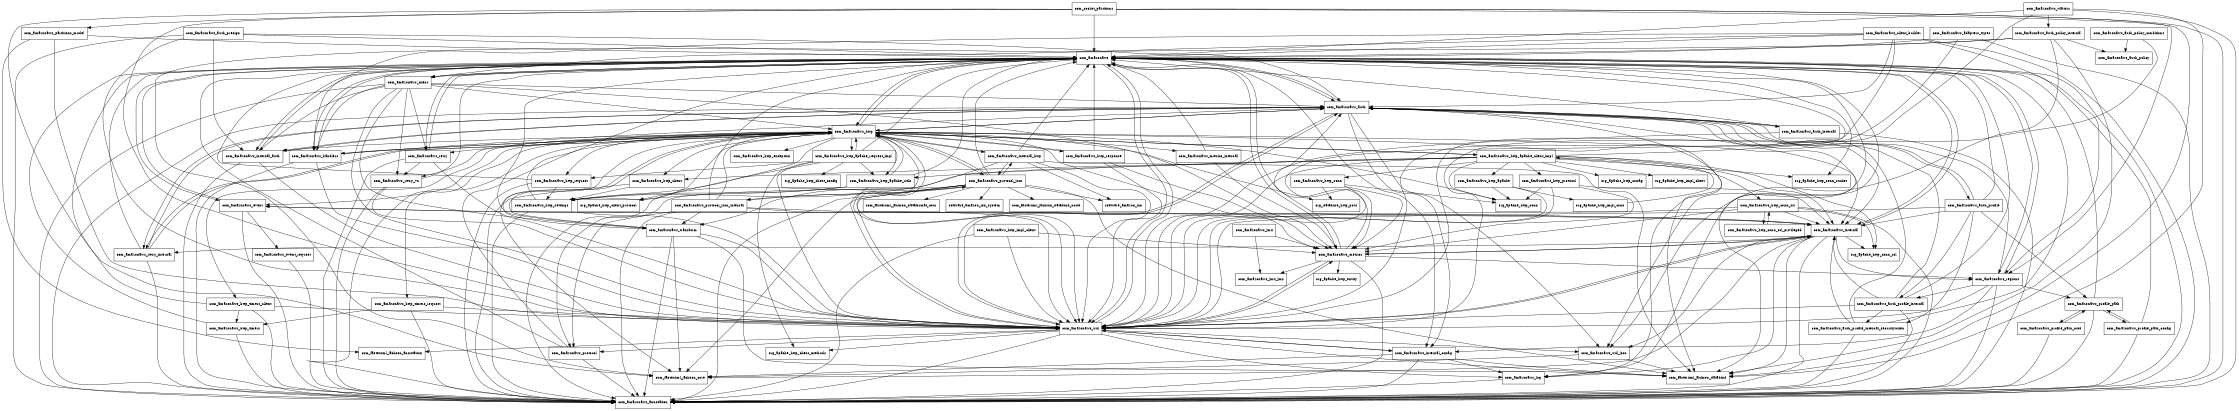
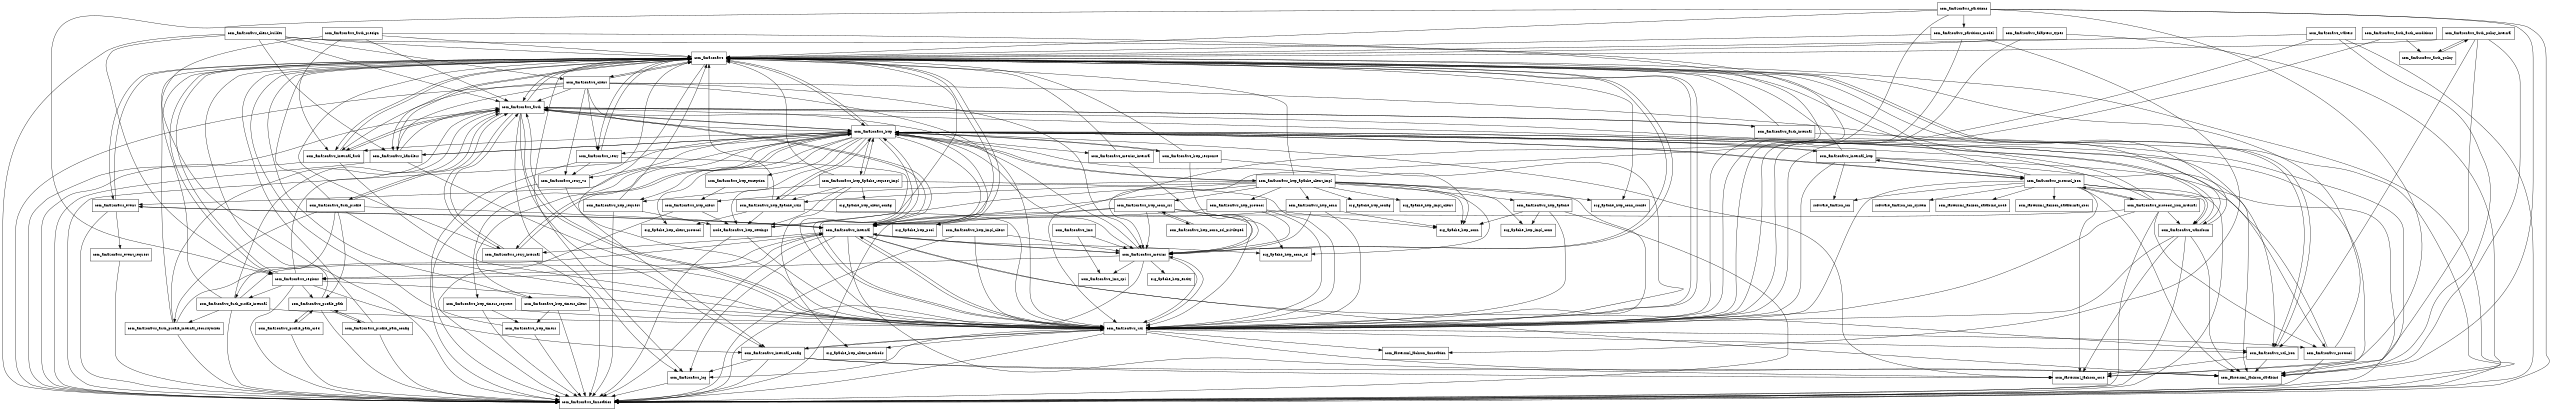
  digraph {
    node [fontsize=10.0 shape=box]
    com_amazonaws
    com_amazonaws_annotation
    com_amazonaws_auth
    com_amazonaws_client
    com_amazonaws_event
    com_amazonaws_handlers
    com_amazonaws_http
    com_amazonaws_internal
    com_amazonaws_internal_auth
    com_amazonaws_internal_config
    com_amazonaws_log
    com_amazonaws_metrics
    com_amazonaws_regions
    com_amazonaws_retry
    com_amazonaws_util
    com_amazonaws_util_json
    org_apache_http_conn_socket
    com_amazonaws_auth_internal
    com_amazonaws_auth_profile
    com_amazonaws_retry_internal
    com_fasterxml_jackson_databind
    com_amazonaws_retry_v2
    com_amazonaws_transform
    com_amazonaws_event_request
    com_fasterxml_jackson_core
    com_amazonaws_http_apache_client_impl
    com_amazonaws_http_apache_request_impl
    com_amazonaws_http_apache_utils
    com_amazonaws_http_client
    com_amazonaws_http_exception
    com_amazonaws_http_request
    com_amazonaws_http_response
-   com_amazonaws_http_settings
+   com_amazonaws_http_settings [label=node_amazonaws_http_settings]
    com_amazonaws_http_timers_client
    com_amazonaws_http_timers_request
    com_amazonaws_internal_http
    com_amazonaws_metrics_internal
    com_amazonaws_protocol_json
    org_apache_http_client_protocol
    org_apache_http_conn
-   org_apache_http_pool [label=org_databind_http_pool]
+   org_apache_http_pool
    org_apache_http_conn_ssl
-   com_amazonaws_jmx_spi [label=com_amazonaws_jmx_jmx]
+   com_amazonaws_jmx_spi
    org_apache_http_entity
    com_amazonaws_auth_profile_internal
    com_amazonaws_profile_path
    org_apache_http_client_methods
    com_fasterxml_jackson_annotation
    com_amazonaws_protocol
    com_amazonaws_auth_profile_internal_securitytoken
    com_amazonaws_http_apache
    org_apache_http_impl_conn
    com_amazonaws_http_conn
    com_amazonaws_http_conn_ssl
    com_amazonaws_http_protocol
    org_apache_http_config
    org_apache_http_impl_client
    org_apache_http_client_config
    com_amazonaws_http_timers
    software_amazon_ion
    com_amazonaws_protocol_json_internal
    com_fasterxml_jackson_databind_node
    com_fasterxml_jackson_dataformat_cbor
    software_amazon_ion_system
    com_amazonaws_profile_path_config
    com_amazonaws_profile_path_cred
-   com_amazonaws_partitions [label=com_socket_partitions]
+   com_amazonaws_partitions
    com_amazonaws_partitions_model
    com_amazonaws_adapters_types
    com_amazonaws_auth_policy
    com_amazonaws_auth_policy_internal
-   com_amazonaws_auth_policy_conditions
+   com_amazonaws_auth_policy_conditions [label=com_amazonaws_auth_auth_conditions]
    com_amazonaws_auth_presign
    com_amazonaws_client_builder
    com_amazonaws_http_conn_ssl_privileged
    com_amazonaws_http_impl_client
    com_amazonaws_jmx
    com_amazonaws_waiters
    com_amazonaws -> com_amazonaws_annotation
    com_amazonaws -> com_amazonaws_auth
    com_amazonaws -> com_amazonaws_client
    com_amazonaws -> com_amazonaws_event
    com_amazonaws -> com_amazonaws_handlers
    com_amazonaws -> com_amazonaws_http
    com_amazonaws -> com_amazonaws_internal
    com_amazonaws -> com_amazonaws_internal_auth
    com_amazonaws -> com_amazonaws_internal_config
    com_amazonaws -> com_amazonaws_log
    com_amazonaws -> com_amazonaws_metrics
    com_amazonaws -> com_amazonaws_regions
    com_amazonaws -> com_amazonaws_retry
    com_amazonaws -> com_amazonaws_util
    com_amazonaws -> com_amazonaws_util_json
    com_amazonaws -> org_apache_http_conn_socket
    com_amazonaws_auth -> com_amazonaws
    com_amazonaws_auth -> com_amazonaws_annotation
    com_amazonaws_auth -> com_amazonaws_http
    com_amazonaws_auth -> com_amazonaws_internal
    com_amazonaws_auth -> com_amazonaws_internal_auth
    com_amazonaws_auth -> com_amazonaws_internal_config
    com_amazonaws_auth -> com_amazonaws_log
    com_amazonaws_auth -> com_amazonaws_util
    com_amazonaws_auth -> com_amazonaws_util_json
    com_amazonaws_auth -> com_amazonaws_auth_internal
    com_amazonaws_auth -> com_amazonaws_auth_profile
    com_amazonaws_auth -> com_amazonaws_retry_internal
    com_amazonaws_auth -> com_fasterxml_jackson_databind
    com_amazonaws_client -> com_amazonaws
    com_amazonaws_client -> com_amazonaws_annotation
    com_amazonaws_client -> com_amazonaws_auth
    com_amazonaws_client -> com_amazonaws_handlers
    com_amazonaws_client -> com_amazonaws_http
    com_amazonaws_client -> com_amazonaws_internal_auth
    com_amazonaws_client -> com_amazonaws_metrics
    com_amazonaws_client -> com_amazonaws_retry
    com_amazonaws_client -> com_amazonaws_util
    com_amazonaws_client -> com_amazonaws_retry_v2
    com_amazonaws_client -> com_amazonaws_transform
    com_amazonaws_event -> com_amazonaws
    com_amazonaws_event -> com_amazonaws_annotation
    com_amazonaws_event -> com_amazonaws_internal
    com_amazonaws_event -> com_amazonaws_event_request
    com_amazonaws_handlers -> com_amazonaws
    com_amazonaws_handlers -> com_amazonaws_annotation
    com_amazonaws_handlers -> com_amazonaws_auth
    com_amazonaws_handlers -> com_amazonaws_http
    com_amazonaws_handlers -> com_amazonaws_util
    com_amazonaws_http -> com_amazonaws
    com_amazonaws_http -> com_amazonaws_annotation
    com_amazonaws_http -> com_amazonaws_auth
    com_amazonaws_http -> com_amazonaws_event
    com_amazonaws_http -> com_amazonaws_handlers
    com_amazonaws_http -> com_amazonaws_internal
    com_amazonaws_http -> com_amazonaws_internal_auth
    com_amazonaws_http -> com_amazonaws_metrics
    com_amazonaws_http -> com_amazonaws_retry
    com_amazonaws_http -> com_amazonaws_util
    com_amazonaws_http -> com_amazonaws_retry_internal
    com_amazonaws_http -> com_fasterxml_jackson_databind
    com_amazonaws_http -> com_amazonaws_retry_v2
    com_amazonaws_http -> com_amazonaws_transform
    com_amazonaws_http -> com_fasterxml_jackson_core
    com_amazonaws_http -> com_amazonaws_http_apache_client_impl
    com_amazonaws_http -> com_amazonaws_http_apache_request_impl
    com_amazonaws_http -> com_amazonaws_http_apache_utils
-   com_amazonaws_http -> com_amazonaws_http_client
+   com_amazonaws_http_exception -> com_amazonaws_http_client
    com_amazonaws_http -> com_amazonaws_http_exception
    com_amazonaws_http -> com_amazonaws_http_request
    com_amazonaws_http -> com_amazonaws_http_response
    com_amazonaws_http -> com_amazonaws_http_settings
    com_amazonaws_http -> com_amazonaws_http_timers_client
    com_amazonaws_http -> com_amazonaws_http_timers_request
    com_amazonaws_http -> com_amazonaws_internal_http
    com_amazonaws_http -> com_amazonaws_metrics_internal
    com_amazonaws_http -> com_amazonaws_protocol_json
    com_amazonaws_http -> org_apache_http_client_protocol
    com_amazonaws_http -> org_apache_http_conn
    com_amazonaws_http -> org_apache_http_pool
    com_amazonaws_internal -> com_amazonaws
    com_amazonaws_internal -> com_amazonaws_annotation
+   com_amazonaws_internal -> com_amazonaws_auth
    com_amazonaws_internal -> com_amazonaws_event
    com_amazonaws_internal -> com_amazonaws_log
    com_amazonaws_internal -> com_amazonaws_metrics
    com_amazonaws_internal -> com_amazonaws_regions
    com_amazonaws_internal -> com_amazonaws_util
    com_amazonaws_internal -> com_amazonaws_util_json
    com_amazonaws_internal -> com_amazonaws_retry_internal
    com_amazonaws_internal -> com_fasterxml_jackson_databind
    com_amazonaws_internal -> com_fasterxml_jackson_core
    com_amazonaws_internal -> org_apache_http_conn_ssl
    com_amazonaws_internal_auth -> com_amazonaws
    com_amazonaws_internal_auth -> com_amazonaws_annotation
    com_amazonaws_internal_auth -> com_amazonaws_auth
    com_amazonaws_internal_auth -> com_amazonaws_util
    com_amazonaws_internal_config -> com_amazonaws_annotation
    com_amazonaws_internal_config -> com_amazonaws_log
    com_amazonaws_internal_config -> com_amazonaws_util
    com_amazonaws_internal_config -> com_fasterxml_jackson_databind
    com_amazonaws_internal_config -> com_fasterxml_jackson_core
    com_amazonaws_log -> com_amazonaws_annotation
    com_amazonaws_metrics -> com_amazonaws
    com_amazonaws_metrics -> com_amazonaws_annotation
    com_amazonaws_metrics -> com_amazonaws_auth
    com_amazonaws_metrics -> com_amazonaws_internal
    com_amazonaws_metrics -> com_amazonaws_regions
    com_amazonaws_metrics -> com_amazonaws_util
    com_amazonaws_metrics -> com_amazonaws_jmx_spi
    com_amazonaws_metrics -> org_apache_http_entity
    com_amazonaws_regions -> com_amazonaws
    com_amazonaws_regions -> com_amazonaws_annotation
    com_amazonaws_regions -> com_amazonaws_auth
    com_amazonaws_regions -> com_amazonaws_internal_config
    com_amazonaws_regions -> com_amazonaws_util
    com_amazonaws_regions -> com_amazonaws_auth_profile_internal
    com_amazonaws_regions -> com_amazonaws_profile_path
    com_amazonaws_retry -> com_amazonaws
    com_amazonaws_retry -> com_amazonaws_annotation
    com_amazonaws_retry -> com_amazonaws_util
    com_amazonaws_retry -> com_amazonaws_retry_v2
    com_amazonaws_util -> com_amazonaws
    com_amazonaws_util -> com_amazonaws_annotation
    com_amazonaws_util -> com_amazonaws_auth
    com_amazonaws_util -> com_amazonaws_http
    com_amazonaws_util -> com_amazonaws_internal
    com_amazonaws_util -> com_amazonaws_internal_config
    com_amazonaws_util -> com_amazonaws_log
    com_amazonaws_util -> com_amazonaws_metrics
    com_amazonaws_util -> com_amazonaws_util_json
    com_amazonaws_util -> com_fasterxml_jackson_databind
    com_amazonaws_util -> org_apache_http_client_methods
    com_amazonaws_util -> com_fasterxml_jackson_annotation
    com_amazonaws_util -> com_amazonaws_protocol
+   com_amazonaws_util_json -> com_amazonaws
    com_amazonaws_util_json -> com_fasterxml_jackson_databind
    com_amazonaws_util_json -> com_fasterxml_jackson_core
    com_amazonaws_auth_internal -> com_amazonaws
    com_amazonaws_auth_internal -> com_amazonaws_annotation
    com_amazonaws_auth_internal -> com_amazonaws_auth
    com_amazonaws_auth_internal -> com_amazonaws_util
    com_amazonaws_auth_profile -> com_amazonaws
    com_amazonaws_auth_profile -> com_amazonaws_auth
    com_amazonaws_auth_profile -> com_amazonaws_internal
    com_amazonaws_auth_profile -> com_amazonaws_util
    com_amazonaws_auth_profile -> com_amazonaws_auth_profile_internal
    com_amazonaws_auth_profile -> com_amazonaws_profile_path
    com_amazonaws_auth_profile -> com_amazonaws_auth_profile_internal_securitytoken
    com_amazonaws_retry_internal -> com_amazonaws
    com_amazonaws_retry_internal -> com_amazonaws_annotation
    com_amazonaws_retry_internal -> com_amazonaws_auth
    com_amazonaws_retry_internal -> com_amazonaws_http
    com_amazonaws_retry_v2 -> com_amazonaws
    com_amazonaws_retry_v2 -> com_amazonaws_annotation
    com_amazonaws_retry_v2 -> com_amazonaws_util
    com_amazonaws_transform -> com_amazonaws
    com_amazonaws_transform -> com_amazonaws_annotation
    com_amazonaws_transform -> com_amazonaws_http
    com_amazonaws_transform -> com_amazonaws_util
    com_amazonaws_transform -> com_fasterxml_jackson_databind
    com_amazonaws_transform -> com_fasterxml_jackson_core
    com_amazonaws_event_request -> com_amazonaws_annotation
    com_amazonaws_http_apache_client_impl -> com_amazonaws
    com_amazonaws_http_apache_client_impl -> com_amazonaws_http
    com_amazonaws_http_apache_client_impl -> com_amazonaws_internal
    com_amazonaws_http_apache_client_impl -> com_amazonaws_util
    com_amazonaws_http_apache_client_impl -> org_apache_http_conn_socket
    com_amazonaws_http_apache_client_impl -> com_amazonaws_http_apache_utils
    com_amazonaws_http_apache_client_impl -> com_amazonaws_http_client
    com_amazonaws_http_apache_client_impl -> com_amazonaws_http_settings
    com_amazonaws_http_apache_client_impl -> org_apache_http_conn
    com_amazonaws_http_apache_client_impl -> org_apache_http_conn_ssl
    com_amazonaws_http_apache_client_impl -> com_amazonaws_http_apache
-   org_apache_http_impl_conn -> com_amazonaws_http_apache_client_impl
+   com_amazonaws_http_apache_client_impl -> org_apache_http_impl_conn
    com_amazonaws_http_apache_client_impl -> com_amazonaws_http_conn
    com_amazonaws_http_apache_client_impl -> com_amazonaws_http_conn_ssl
    com_amazonaws_http_apache_client_impl -> com_amazonaws_http_protocol
    com_amazonaws_http_apache_client_impl -> org_apache_http_config
    com_amazonaws_http_apache_client_impl -> org_apache_http_impl_client
    com_amazonaws_http_apache_request_impl -> com_amazonaws
    com_amazonaws_http_apache_request_impl -> com_amazonaws_http
    com_amazonaws_http_apache_request_impl -> com_amazonaws_util
    com_amazonaws_http_apache_request_impl -> com_amazonaws_http_apache_utils
    com_amazonaws_http_apache_request_impl -> com_amazonaws_http_request
    com_amazonaws_http_apache_request_impl -> com_amazonaws_http_settings
    com_amazonaws_http_apache_request_impl -> org_apache_http_client_methods
    com_amazonaws_http_apache_request_impl -> org_apache_http_client_config
    com_amazonaws_http_apache_utils -> com_amazonaws
    com_amazonaws_http_apache_utils -> com_amazonaws_http
    com_amazonaws_http_apache_utils -> com_amazonaws_util
    com_amazonaws_http_apache_utils -> com_amazonaws_http_settings
    com_amazonaws_http_apache_utils -> org_apache_http_client_protocol
    com_amazonaws_http_client -> com_amazonaws_annotation
    com_amazonaws_http_client -> com_amazonaws_http_settings
    com_amazonaws_http_request -> com_amazonaws
    com_amazonaws_http_request -> com_amazonaws_annotation
    com_amazonaws_http_request -> com_amazonaws_http_settings
    com_amazonaws_http_response -> com_amazonaws
    com_amazonaws_http_response -> com_amazonaws_http
    com_amazonaws_http_response -> com_amazonaws_metrics
    com_amazonaws_http_response -> com_amazonaws_util
    com_amazonaws_http_settings -> com_amazonaws
    com_amazonaws_http_settings -> com_amazonaws_annotation
    com_amazonaws_http_settings -> com_amazonaws_util
    com_amazonaws_http_timers_client -> com_amazonaws
    com_amazonaws_http_timers_client -> com_amazonaws_annotation
    com_amazonaws_http_timers_client -> com_amazonaws_util
    com_amazonaws_http_timers_client -> com_amazonaws_http_timers
    com_amazonaws_http_timers_request -> com_amazonaws_annotation
    com_amazonaws_http_timers_request -> com_amazonaws_util
    com_amazonaws_http_timers_request -> com_amazonaws_http_timers
    com_amazonaws_internal_http -> com_amazonaws
    com_amazonaws_internal_http -> com_amazonaws_annotation
    com_amazonaws_internal_http -> com_amazonaws_http
    com_amazonaws_internal_http -> com_amazonaws_util
    com_amazonaws_internal_http -> com_fasterxml_jackson_databind
    com_amazonaws_internal_http -> com_amazonaws_protocol_json
    com_amazonaws_internal_http -> software_amazon_ion
    com_amazonaws_metrics_internal -> com_amazonaws
    com_amazonaws_metrics_internal -> com_amazonaws_metrics
    com_amazonaws_protocol_json -> com_amazonaws
    com_amazonaws_protocol_json -> com_amazonaws_annotation
    com_amazonaws_protocol_json -> com_amazonaws_http
    com_amazonaws_protocol_json -> com_amazonaws_util
    com_amazonaws_protocol_json -> com_fasterxml_jackson_databind
    com_amazonaws_protocol_json -> com_amazonaws_transform
    com_amazonaws_protocol_json -> com_fasterxml_jackson_core
    com_amazonaws_protocol_json -> com_amazonaws_internal_http
    com_amazonaws_protocol_json -> com_amazonaws_protocol
    com_amazonaws_protocol_json -> software_amazon_ion
    com_amazonaws_protocol_json -> com_amazonaws_protocol_json_internal
    com_amazonaws_protocol_json -> com_fasterxml_jackson_databind_node
    com_amazonaws_protocol_json -> com_fasterxml_jackson_dataformat_cbor
    com_amazonaws_protocol_json -> software_amazon_ion_system
    com_amazonaws_auth_profile_internal -> com_amazonaws
    com_amazonaws_auth_profile_internal -> com_amazonaws_annotation
    com_amazonaws_auth_profile_internal -> com_amazonaws_auth
    com_amazonaws_auth_profile_internal -> com_amazonaws_internal
    com_amazonaws_auth_profile_internal -> com_amazonaws_util
    com_amazonaws_auth_profile_internal -> com_amazonaws_auth_profile_internal_securitytoken
    com_amazonaws_profile_path -> com_amazonaws
    com_amazonaws_profile_path -> com_amazonaws_annotation
    com_amazonaws_profile_path -> com_amazonaws_profile_path_config
    com_amazonaws_profile_path -> com_amazonaws_profile_path_cred
    com_amazonaws_protocol -> com_amazonaws
    com_amazonaws_protocol -> com_amazonaws_annotation
    com_amazonaws_protocol -> com_amazonaws_http
    com_amazonaws_auth_profile_internal_securitytoken -> com_amazonaws
    com_amazonaws_auth_profile_internal_securitytoken -> com_amazonaws_annotation
    com_amazonaws_auth_profile_internal_securitytoken -> com_amazonaws_auth
    com_amazonaws_auth_profile_internal_securitytoken -> com_amazonaws_internal
+   com_amazonaws_http_apache -> com_amazonaws_annotation
    com_amazonaws_http_apache -> com_amazonaws_util
    com_amazonaws_http_apache -> org_apache_http_conn
    com_amazonaws_http_apache -> org_apache_http_impl_conn
    com_amazonaws_http_conn -> com_amazonaws_metrics
    com_amazonaws_http_conn -> com_amazonaws_util
    com_amazonaws_http_conn -> org_apache_http_conn
    com_amazonaws_http_conn -> org_apache_http_pool
    com_amazonaws_http_conn_ssl -> com_amazonaws_annotation
    com_amazonaws_http_conn_ssl -> com_amazonaws_internal
    com_amazonaws_http_conn_ssl -> com_amazonaws_metrics
    com_amazonaws_http_conn_ssl -> com_amazonaws_util
    com_amazonaws_http_conn_ssl -> org_apache_http_conn_ssl
    com_amazonaws_http_conn_ssl -> com_amazonaws_http_conn_ssl_privileged
    com_amazonaws_http_protocol -> com_amazonaws_internal
    com_amazonaws_http_protocol -> com_amazonaws_metrics
    com_amazonaws_http_protocol -> com_amazonaws_util
    com_amazonaws_http_protocol -> org_apache_http_conn
    com_amazonaws_http_timers -> com_amazonaws
    com_amazonaws_http_timers -> com_amazonaws_annotation
    com_amazonaws_protocol_json_internal -> com_amazonaws
    com_amazonaws_protocol_json_internal -> com_amazonaws_annotation
    com_amazonaws_protocol_json_internal -> com_amazonaws_http
    com_amazonaws_protocol_json_internal -> com_amazonaws_internal
    com_amazonaws_protocol_json_internal -> com_amazonaws_util
    com_amazonaws_protocol_json_internal -> com_amazonaws_transform
    com_amazonaws_protocol_json_internal -> com_amazonaws_protocol_json
    com_amazonaws_protocol_json_internal -> com_amazonaws_protocol
    com_amazonaws_profile_path_config -> com_amazonaws
    com_amazonaws_profile_path_config -> com_amazonaws_annotation
    com_amazonaws_profile_path_config -> com_amazonaws_profile_path
    com_amazonaws_profile_path_cred -> com_amazonaws_annotation
    com_amazonaws_profile_path_cred -> com_amazonaws_profile_path
    com_amazonaws_partitions -> com_amazonaws
    com_amazonaws_partitions -> com_amazonaws_annotation
    com_amazonaws_partitions -> com_amazonaws_regions
    com_amazonaws_partitions -> com_amazonaws_util
    com_amazonaws_partitions -> com_fasterxml_jackson_databind
    com_amazonaws_partitions -> com_fasterxml_jackson_core
    com_amazonaws_partitions -> com_amazonaws_partitions_model
    com_amazonaws_partitions_model -> com_amazonaws
    com_amazonaws_partitions_model -> com_amazonaws_util
    com_amazonaws_partitions_model -> com_fasterxml_jackson_annotation
    com_amazonaws_adapters_types -> com_amazonaws
    com_amazonaws_adapters_types -> com_amazonaws_annotation
    com_amazonaws_adapters_types -> com_amazonaws_util
-   com_amazonaws_waiters -> com_amazonaws_auth_policy_internal
+   com_amazonaws_auth_policy -> com_amazonaws_auth_policy_internal
    com_amazonaws_auth_policy_internal -> com_amazonaws
    com_amazonaws_auth_policy_internal -> com_amazonaws_util_json
    com_amazonaws_auth_policy_internal -> com_fasterxml_jackson_databind
    com_amazonaws_auth_policy_internal -> com_fasterxml_jackson_core
    com_amazonaws_auth_policy_internal -> com_amazonaws_auth_policy
    com_amazonaws_auth_policy_conditions -> com_amazonaws_util
    com_amazonaws_auth_policy_conditions -> com_amazonaws_auth_policy
    com_amazonaws_auth_presign -> com_amazonaws
    com_amazonaws_auth_presign -> com_amazonaws_annotation
    com_amazonaws_auth_presign -> com_amazonaws_auth
    com_amazonaws_auth_presign -> com_amazonaws_internal_auth
    com_amazonaws_auth_presign -> com_amazonaws_util
    com_amazonaws_client_builder -> com_amazonaws
    com_amazonaws_client_builder -> com_amazonaws_annotation
    com_amazonaws_client_builder -> com_amazonaws_auth
    com_amazonaws_client_builder -> com_amazonaws_client
    com_amazonaws_client_builder -> com_amazonaws_handlers
    com_amazonaws_client_builder -> com_amazonaws_metrics
    com_amazonaws_client_builder -> com_amazonaws_regions
    com_amazonaws_http_conn_ssl_privileged -> com_amazonaws_http_conn_ssl
    com_amazonaws_http_impl_client -> com_amazonaws_annotation
    com_amazonaws_http_impl_client -> com_amazonaws_metrics
    com_amazonaws_http_impl_client -> com_amazonaws_util
    com_amazonaws_jmx -> com_amazonaws_metrics
    com_amazonaws_jmx -> com_amazonaws_jmx_spi
    com_amazonaws_waiters -> com_amazonaws
    com_amazonaws_waiters -> com_amazonaws_annotation
    com_amazonaws_waiters -> com_amazonaws_util
    com_amazonaws_waiters -> com_fasterxml_jackson_databind
  }
